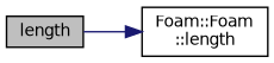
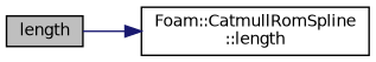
  digraph {
    rankdir=LR
    node [color=black fontname=Helvetica fontsize=10 shape=record]
    n1 [fillcolor=grey75 fontcolor=black height=0.2 label=length style=filled width=0.4]
-   n2 [height=0.2 label="Foam::Foam\l::length" width=0.4]
+   n2 [height=0.2 label="Foam::CatmullRomSpline\l::length" width=0.4]
    n1 -> n2 [color=midnightblue fontname=Helvetica fontsize=10 labelfontname=Helvetica labelfontsize=10 style=solid]
  }
